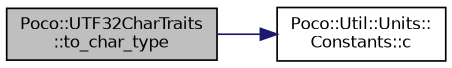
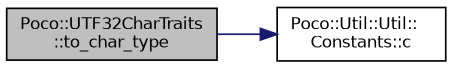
  digraph {
    rankdir=LR
    node [color=black fontname=Helvetica fontsize=10 shape=record style=filled]
    n1 [fillcolor=grey75 fontcolor=black height=0.2 label="Poco::UTF32CharTraits\l::to_char_type" width=0.4]
-   n2 [fillcolor=white height=0.2 label="Poco::Util::Units::\lConstants::c" width=0.4]
+   n2 [fillcolor=white height=0.2 label="Poco::Util::Util::\lConstants::c" width=0.4]
    n1 -> n2 [color=midnightblue fontname=Helvetica fontsize=10 labelfontname=Helvetica labelfontsize=10 style=solid]
  }
